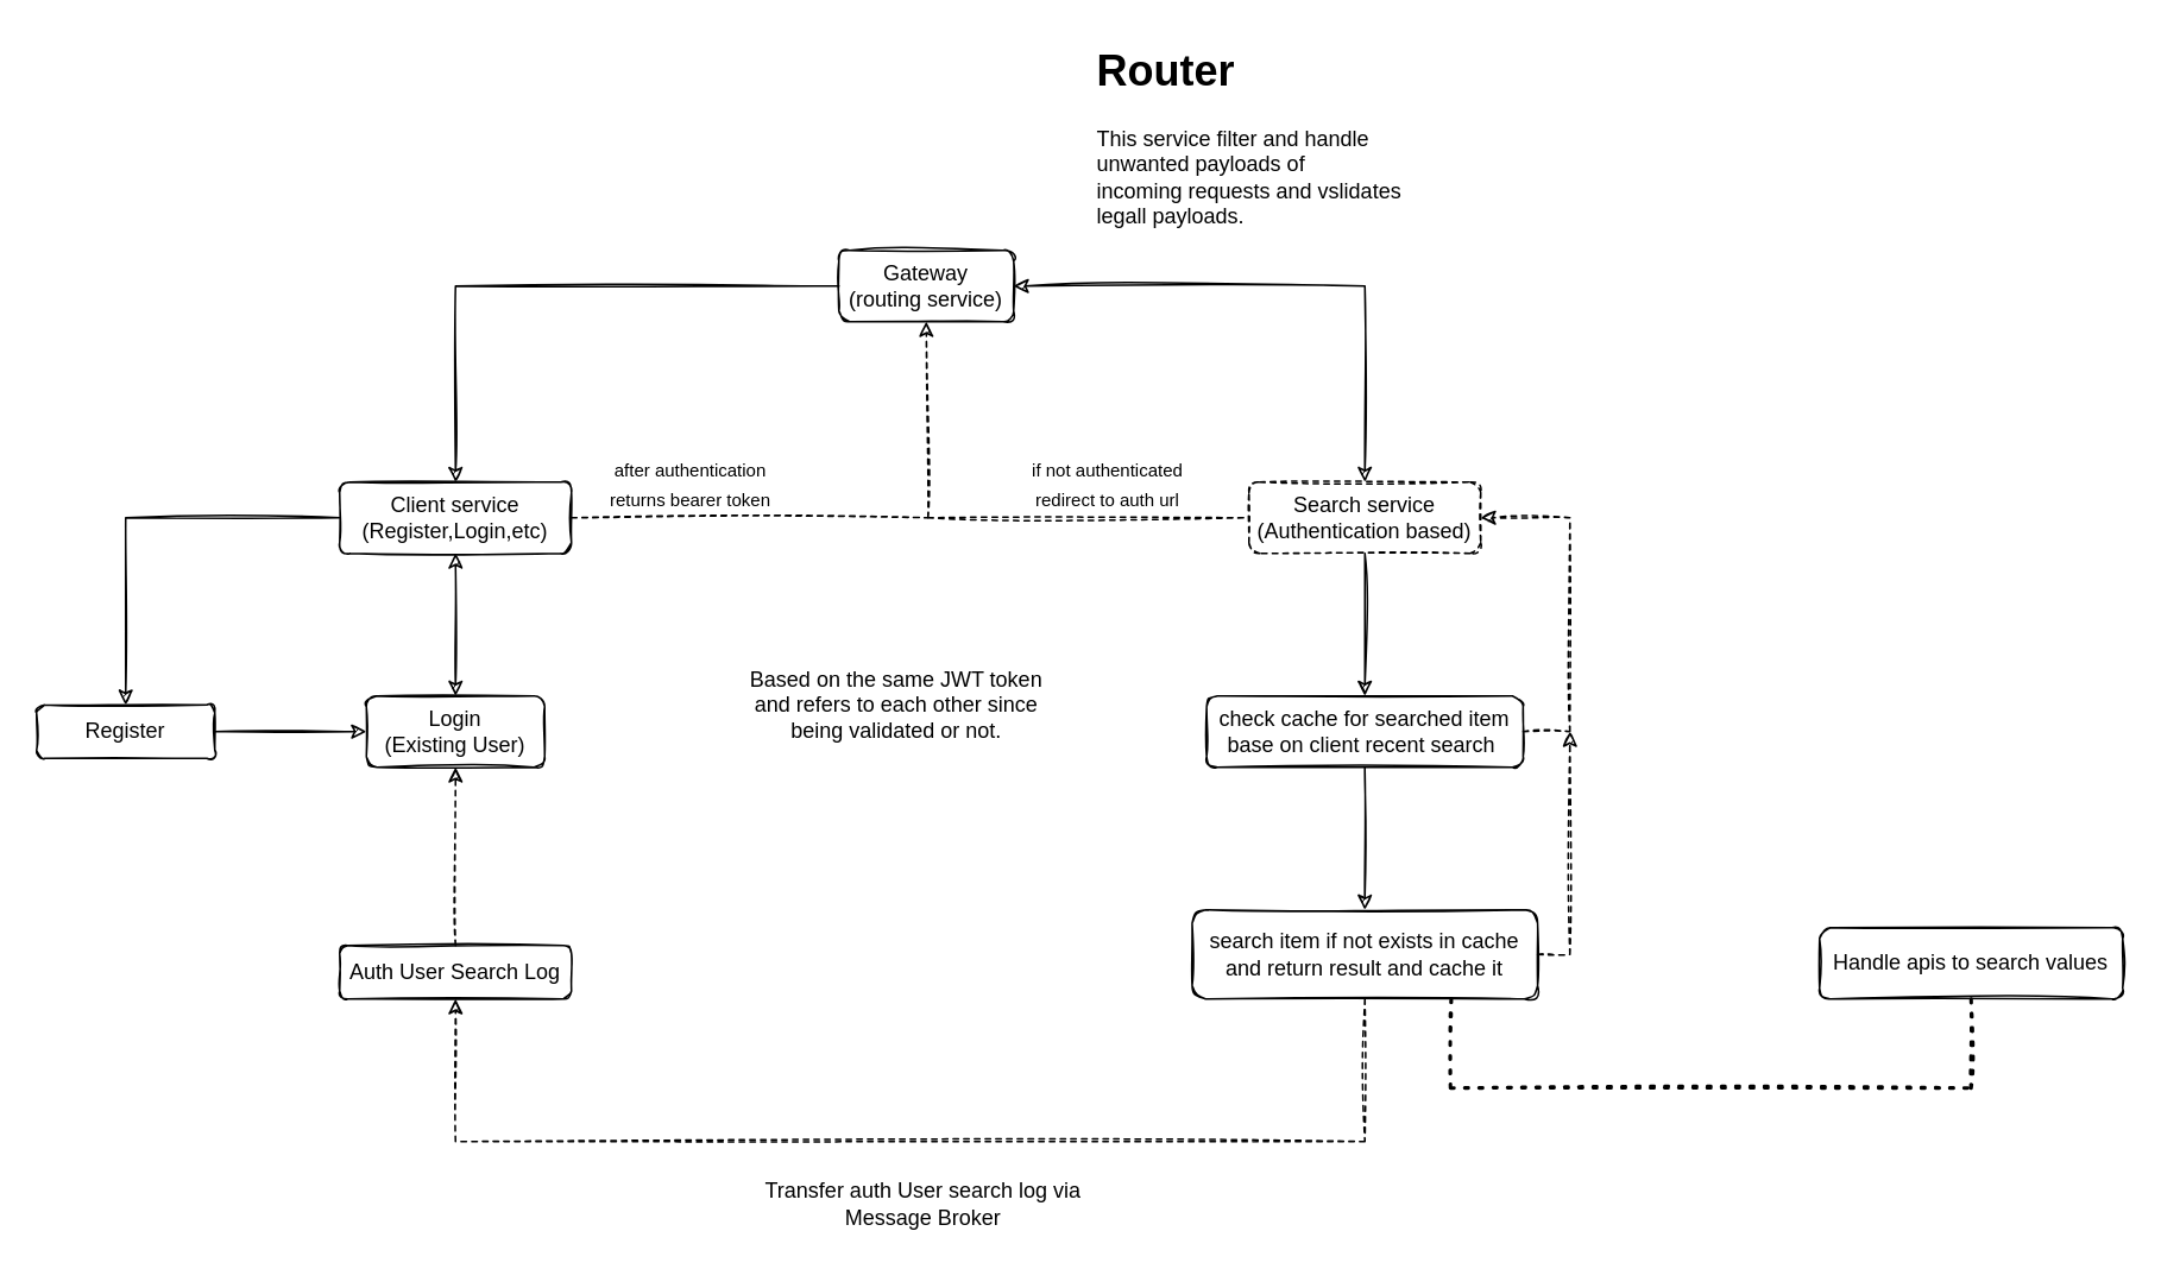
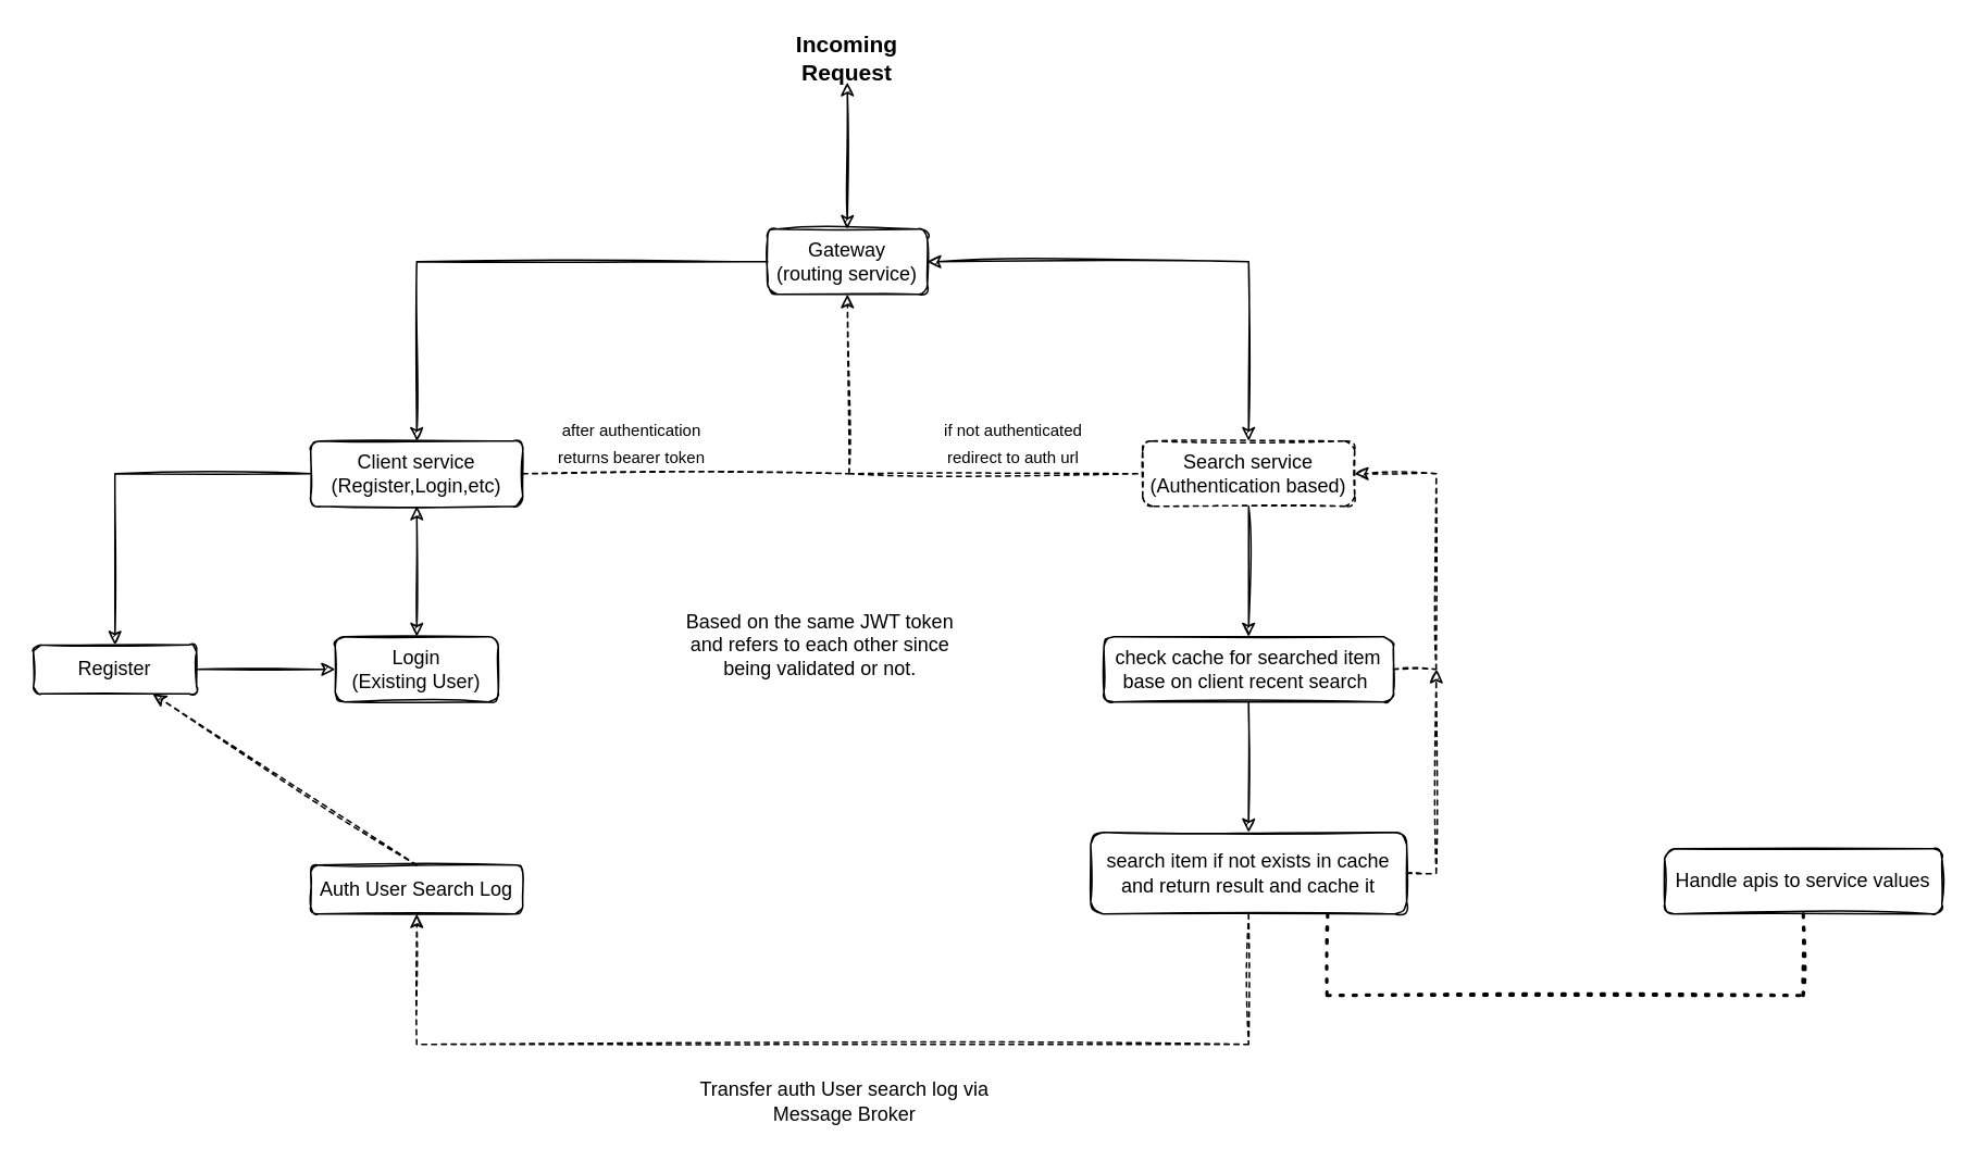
  <mxCell id="0" />
  <mxCell id="1" parent="0" />
  <mxCell id="2" value="Gateway&lt;br&gt;(routing service)" style="rounded=1;whiteSpace=wrap;html=1;sketch=1;" parent="1" vertex="1"><mxGeometry x="470" y="140" width="98" height="40" as="geometry" /></mxCell>
+ <mxCell id="3" value="&lt;font style=&quot;font-size: 14px&quot;&gt;&lt;b&gt;Incoming Request&lt;/b&gt;&lt;/font&gt;" style="text;html=1;strokeColor=none;fillColor=none;align=center;verticalAlign=middle;whiteSpace=wrap;rounded=0;strokeWidth=1;sketch=1;" parent="1" vertex="1"><mxGeometry x="489" y="20" width="60" height="30" as="geometry" /></mxCell>
  <mxCell id="4" value="Search service&lt;br&gt;(Authentication based)" style="rounded=1;whiteSpace=wrap;html=1;sketch=1;dashed=1;" parent="1" vertex="1"><mxGeometry x="700" y="270" width="130" height="40" as="geometry" /></mxCell>
  <mxCell id="5" value="Client service&lt;br&gt;(Register,Login,etc)" style="rounded=1;whiteSpace=wrap;html=1;sketch=1;" parent="1" vertex="1"><mxGeometry x="190" y="270" width="130" height="40" as="geometry" /></mxCell>
  <mxCell id="6" value="" style="endArrow=classic;html=1;rounded=0;exitX=0;exitY=0.5;exitDx=0;exitDy=0;entryX=0.5;entryY=0;entryDx=0;entryDy=0;sketch=1;" parent="1" source="2" target="5" edge="1"><mxGeometry width="50" height="50" relative="1" as="geometry"><mxPoint x="430" y="270" as="sourcePoint" /><mxPoint x="480" y="220" as="targetPoint" /><Array as="points"><mxPoint x="255" y="160" /></Array></mxGeometry></mxCell>
  <mxCell id="7" value="" style="endArrow=classic;startArrow=none;html=1;rounded=0;exitX=1;exitY=0.5;exitDx=0;exitDy=0;entryX=0.5;entryY=1;entryDx=0;entryDy=0;dashed=1;sketch=1;startFill=0;" parent="1" source="5" target="2" edge="1"><mxGeometry width="50" height="50" relative="1" as="geometry"><mxPoint x="430" y="270" as="sourcePoint" /><mxPoint x="480" y="220" as="targetPoint" /><Array as="points"><mxPoint x="520" y="290" /></Array></mxGeometry></mxCell>
  <mxCell id="8" value="Based on the same JWT token and refers to each other since being validated or not." style="text;html=1;strokeColor=none;fillColor=none;align=center;verticalAlign=middle;whiteSpace=wrap;rounded=0;sketch=1;" parent="1" vertex="1"><mxGeometry x="410" y="380" width="185.25" height="30" as="geometry" /></mxCell>
- <mxCell id="9" value="&lt;h1&gt;Router&lt;/h1&gt;&lt;p&gt;This service filter and handle unwanted payloads of incoming&amp;nbsp;&lt;span&gt;requests and vslidates legall payloads.&lt;/span&gt;&lt;/p&gt;" style="text;html=1;strokeColor=none;fillColor=none;spacing=5;spacingTop=-20;whiteSpace=wrap;overflow=hidden;rounded=0;sketch=1;" parent="1" vertex="1"><mxGeometry x="610" y="20" width="200" height="110" as="geometry" /></mxCell>
  <mxCell id="10" value="Login&lt;br&gt;(Existing User)" style="rounded=1;whiteSpace=wrap;html=1;sketch=1;" parent="1" vertex="1"><mxGeometry x="205" y="390" width="100" height="40" as="geometry" /></mxCell>
  <mxCell id="11" value="Register" style="rounded=1;whiteSpace=wrap;html=1;sketch=1;" parent="1" vertex="1"><mxGeometry x="20" y="395" width="100" height="30" as="geometry" /></mxCell>
  <mxCell id="12" value="" style="endArrow=classic;html=1;rounded=0;exitX=0;exitY=0.5;exitDx=0;exitDy=0;entryX=0.5;entryY=0;entryDx=0;entryDy=0;sketch=1;" parent="1" source="5" target="11" edge="1"><mxGeometry width="50" height="50" relative="1" as="geometry"><mxPoint x="265" y="320" as="sourcePoint" /><mxPoint x="265" y="400" as="targetPoint" /><Array as="points"><mxPoint x="70" y="290" /></Array></mxGeometry></mxCell>
  <mxCell id="13" value="" style="endArrow=classic;html=1;rounded=0;exitX=1;exitY=0.5;exitDx=0;exitDy=0;entryX=0;entryY=0.5;entryDx=0;entryDy=0;sketch=1;" parent="1" source="11" target="10" edge="1"><mxGeometry width="50" height="50" relative="1" as="geometry"><mxPoint x="450" y="480" as="sourcePoint" /><mxPoint x="500" y="430" as="targetPoint" /></mxGeometry></mxCell>
  <mxCell id="14" value="" style="endArrow=classic;startArrow=classic;html=1;rounded=0;entryX=0.5;entryY=1;entryDx=0;entryDy=0;sketch=1;" parent="1" source="10" target="5" edge="1"><mxGeometry width="50" height="50" relative="1" as="geometry"><mxPoint x="450" y="480" as="sourcePoint" /><mxPoint x="250" y="310" as="targetPoint" /><Array as="points" /></mxGeometry></mxCell>
  <mxCell id="15" value="Auth User Search Log" style="rounded=1;whiteSpace=wrap;html=1;sketch=1;" parent="1" vertex="1"><mxGeometry x="190" y="530" width="130" height="30" as="geometry" /></mxCell>
- <mxCell id="16" value="" style="endArrow=classic;html=1;rounded=0;dashed=1;entryX=0.5;entryY=1;entryDx=0;entryDy=0;exitX=0.5;exitY=0;exitDx=0;exitDy=0;sketch=1;" parent="1" source="15" target="10" edge="1"><mxGeometry width="50" height="50" relative="1" as="geometry"><mxPoint x="205" y="520" as="sourcePoint" /><mxPoint x="255" y="470" as="targetPoint" /></mxGeometry></mxCell>
+ <mxCell id="16" value="" style="endArrow=classic;html=1;rounded=0;dashed=1;exitX=0.5;exitY=0;exitDx=0;exitDy=0;sketch=1;" parent="1" source="15" target="11" edge="1"><mxGeometry width="50" height="50" relative="1" as="geometry"><mxPoint x="205" y="520" as="sourcePoint" /><mxPoint x="255" y="470" as="targetPoint" /></mxGeometry></mxCell>
  <mxCell id="17" value="check cache for searched item base on client recent search&amp;nbsp;" style="rounded=1;whiteSpace=wrap;html=1;sketch=1;" parent="1" vertex="1"><mxGeometry x="676.25" y="390" width="177.5" height="40" as="geometry" /></mxCell>
  <mxCell id="18" value="" style="endArrow=classic;startArrow=classic;html=1;rounded=0;fontSize=14;exitX=1;exitY=0.5;exitDx=0;exitDy=0;entryX=0.5;entryY=0;entryDx=0;entryDy=0;sketch=1;" parent="1" source="2" target="4" edge="1"><mxGeometry width="50" height="50" relative="1" as="geometry"><mxPoint x="630" y="300" as="sourcePoint" /><mxPoint x="680" y="250" as="targetPoint" /><Array as="points"><mxPoint x="765" y="160" /></Array></mxGeometry></mxCell>
+ <mxCell id="19" value="" style="endArrow=classic;startArrow=classic;html=1;rounded=0;fontSize=14;entryX=0.5;entryY=1;entryDx=0;entryDy=0;exitX=0.5;exitY=0;exitDx=0;exitDy=0;sketch=1;" parent="1" source="2" target="3" edge="1"><mxGeometry width="50" height="50" relative="1" as="geometry"><mxPoint x="518" y="140" as="sourcePoint" /><mxPoint x="568" y="90" as="targetPoint" /></mxGeometry></mxCell>
  <mxCell id="20" value="" style="endArrow=classic;html=1;rounded=0;fontSize=14;exitX=0.5;exitY=1;exitDx=0;exitDy=0;entryX=0.5;entryY=0;entryDx=0;entryDy=0;sketch=1;" parent="1" source="4" target="17" edge="1"><mxGeometry width="50" height="50" relative="1" as="geometry"><mxPoint x="610" y="520" as="sourcePoint" /><mxPoint x="660" y="470" as="targetPoint" /></mxGeometry></mxCell>
  <mxCell id="21" value="search item if not exists in cache&lt;br&gt;and return result and cache it" style="rounded=1;whiteSpace=wrap;html=1;sketch=1;" parent="1" vertex="1"><mxGeometry x="668.13" y="510" width="193.75" height="50" as="geometry" /></mxCell>
  <mxCell id="22" value="" style="endArrow=classic;html=1;rounded=0;fontSize=14;exitX=0.5;exitY=1;exitDx=0;exitDy=0;entryX=0.5;entryY=0;entryDx=0;entryDy=0;sketch=1;" parent="1" edge="1"><mxGeometry width="50" height="50" relative="1" as="geometry"><mxPoint x="764.96" y="430" as="sourcePoint" /><mxPoint x="764.96" y="510" as="targetPoint" /></mxGeometry></mxCell>
  <mxCell id="23" value="" style="endArrow=classic;html=1;rounded=0;dashed=1;fontSize=14;exitX=1;exitY=0.5;exitDx=0;exitDy=0;entryX=1;entryY=0.5;entryDx=0;entryDy=0;sketch=1;" parent="1" source="17" target="4" edge="1"><mxGeometry width="50" height="50" relative="1" as="geometry"><mxPoint x="780" y="400" as="sourcePoint" /><mxPoint x="880" y="290" as="targetPoint" /><Array as="points"><mxPoint x="880" y="410" /><mxPoint x="880" y="290" /></Array></mxGeometry></mxCell>
  <mxCell id="24" value="" style="endArrow=classic;html=1;rounded=0;dashed=1;fontSize=14;exitX=1;exitY=0.5;exitDx=0;exitDy=0;sketch=1;" parent="1" source="21" edge="1"><mxGeometry width="50" height="50" relative="1" as="geometry"><mxPoint x="780" y="640" as="sourcePoint" /><mxPoint x="880" y="410" as="targetPoint" /><Array as="points"><mxPoint x="880" y="535" /></Array></mxGeometry></mxCell>
  <mxCell id="25" value="" style="endArrow=classic;html=1;rounded=0;dashed=1;fontSize=14;exitX=0.5;exitY=1;exitDx=0;exitDy=0;entryX=0.5;entryY=1;entryDx=0;entryDy=0;sketch=1;" parent="1" source="21" target="15" edge="1"><mxGeometry width="50" height="50" relative="1" as="geometry"><mxPoint x="560" y="520" as="sourcePoint" /><mxPoint x="610" y="470" as="targetPoint" /><Array as="points"><mxPoint x="765" y="640" /><mxPoint x="255" y="640" /></Array></mxGeometry></mxCell>
  <mxCell id="26" value="Transfer auth User search log via Message Broker" style="text;html=1;strokeColor=none;fillColor=none;align=center;verticalAlign=middle;whiteSpace=wrap;rounded=0;sketch=1;" parent="1" vertex="1"><mxGeometry x="424.75" y="660" width="185.25" height="30" as="geometry" /></mxCell>
- <mxCell id="27" value="Handle apis to search values" style="rounded=1;whiteSpace=wrap;html=1;sketch=1;" parent="1" vertex="1"><mxGeometry x="1020" y="520" width="170" height="40" as="geometry" /></mxCell>
+ <mxCell id="27" value="Handle apis to service values" style="rounded=1;whiteSpace=wrap;html=1;sketch=1;" parent="1" vertex="1"><mxGeometry x="1020" y="520" width="170" height="40" as="geometry" /></mxCell>
  <mxCell id="28" value="" style="endArrow=none;dashed=1;html=1;dashPattern=1 3;strokeWidth=2;rounded=0;fontSize=14;exitX=0.75;exitY=1;exitDx=0;exitDy=0;entryX=0.5;entryY=1;entryDx=0;entryDy=0;sketch=1;" parent="1" source="21" target="27" edge="1"><mxGeometry width="50" height="50" relative="1" as="geometry"><mxPoint x="1040" y="690" as="sourcePoint" /><mxPoint x="1090" y="640" as="targetPoint" /><Array as="points"><mxPoint x="813" y="610" /><mxPoint x="1105" y="610" /></Array></mxGeometry></mxCell>
  <mxCell id="29" value="" style="endArrow=none;startArrow=none;html=1;rounded=0;dashed=1;sketch=1;startFill=0;entryX=0;entryY=0.5;entryDx=0;entryDy=0;endFill=0;" parent="1" target="4" edge="1"><mxGeometry width="50" height="50" relative="1" as="geometry"><mxPoint x="520" y="290" as="sourcePoint" /><mxPoint x="670" y="280" as="targetPoint" /><Array as="points" /></mxGeometry></mxCell>
  <mxCell id="30" value="&lt;font style=&quot;font-size: 10px&quot;&gt;if not authenticated&lt;br&gt;redirect to auth url&lt;br&gt;&lt;/font&gt;" style="text;html=1;strokeColor=none;fillColor=none;align=center;verticalAlign=middle;whiteSpace=wrap;rounded=0;sketch=1;fontSize=14;" parent="1" vertex="1"><mxGeometry x="574.38" y="260" width="93.75" height="20" as="geometry" /></mxCell>
  <mxCell id="31" value="&lt;font style=&quot;font-size: 10px&quot;&gt;after authentication&lt;br&gt;returns bearer token&lt;br&gt;&lt;/font&gt;" style="text;html=1;strokeColor=none;fillColor=none;align=center;verticalAlign=middle;whiteSpace=wrap;rounded=0;sketch=1;fontSize=14;" parent="1" vertex="1"><mxGeometry x="340" y="260" width="93.75" height="20" as="geometry" /></mxCell>
